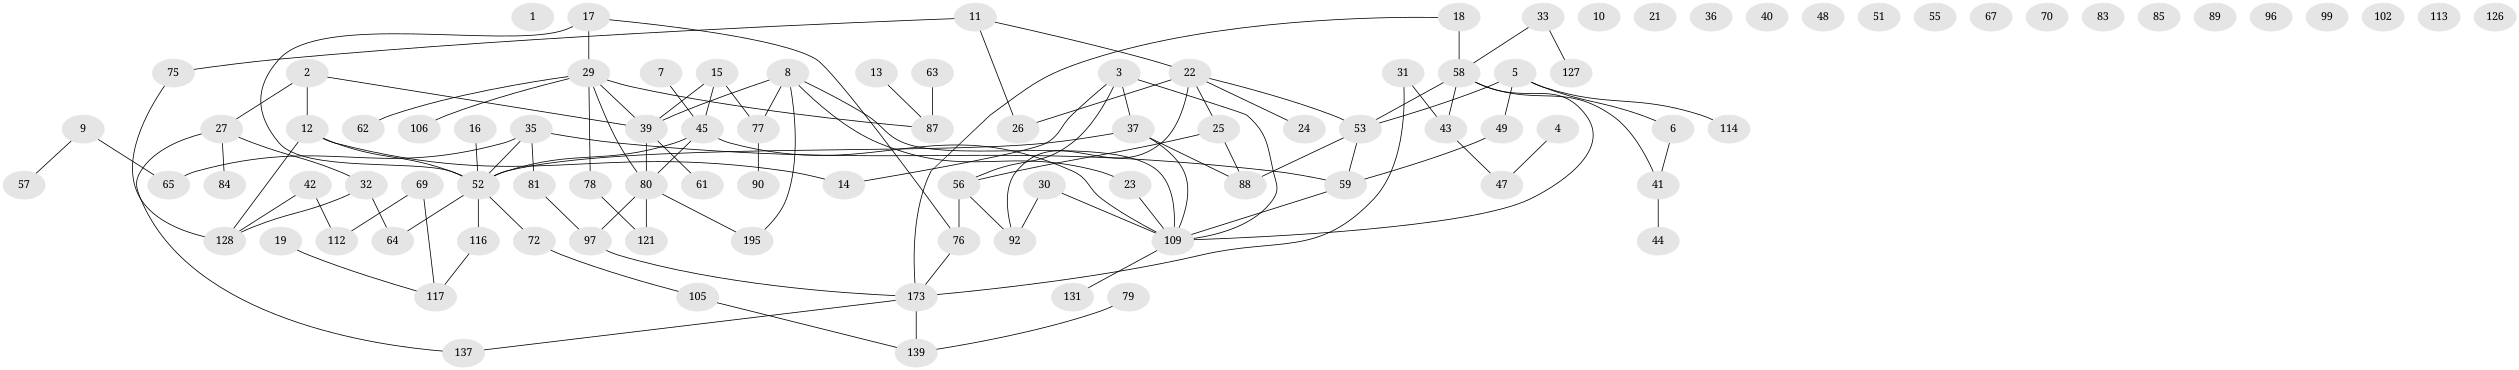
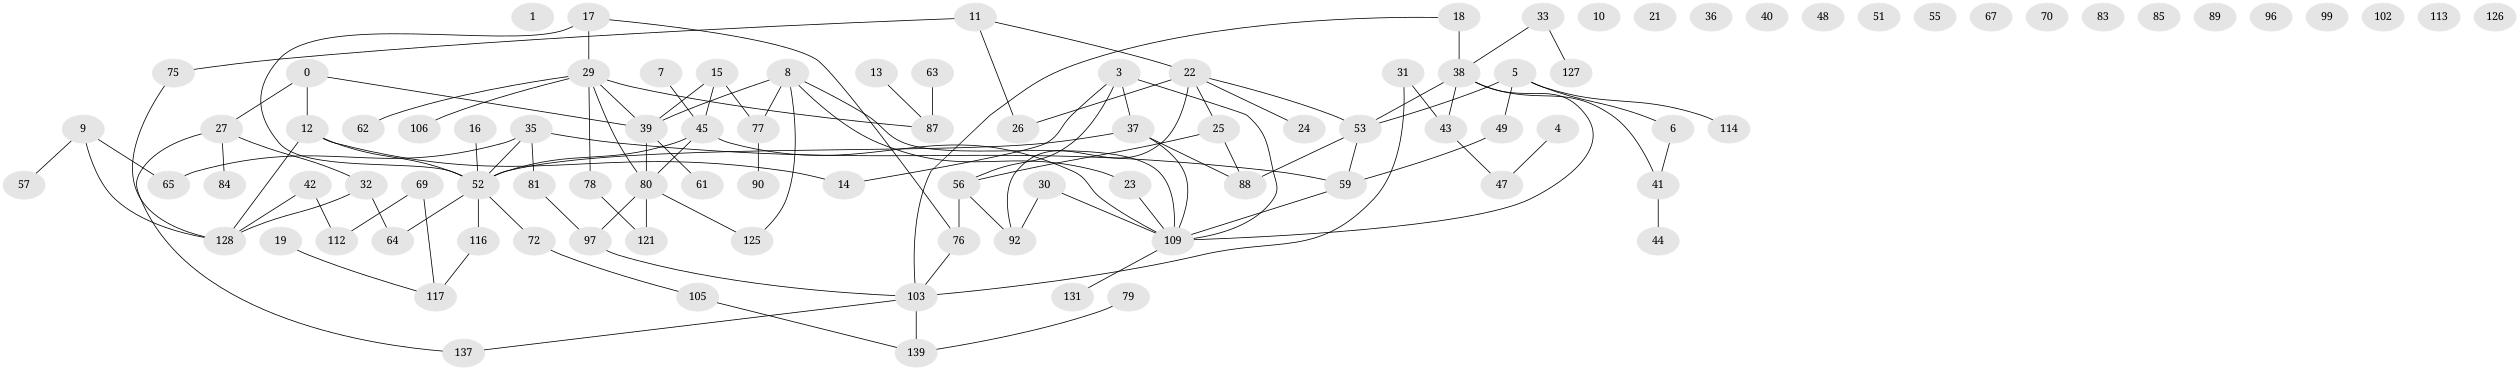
  graph {
    fontname="Noto Serif"
    node [color=gray90 fontname="Noto Serif" style=filled]
    edge [fontname="Noto Serif"]
    1
-   2 [super="+58"]
+   2 [super="+58" label=0]
    12
    27 [super="+98"]
    39 [super="+50"]
    14
    128
    52 [super="+73"]
    32
    84
    137
    80 [super="+115"]
    61
    3 [super="+20"]
    37
    56 [super="+68"]
    109 [super="+138"]
    88 [super="+132"]
    76
    92
    131
    4
    47
    5 [super="+111"]
    6
    49
    53
    114
    41 [super="+123"]
    59 [super="+134"]
    44
    45 [super="+93"]
    7
    8 [super="+66"]
    23 [super="+46"]
    77
-   125 [label=195]
+   125
    90
    9 [super="+28"]
    57
    65
    10
    11 [super="+74"]
    22 [super="+34"]
    26 [super="+104"]
    75
    24 [super="+60"]
    25
    64 [super="+91"]
    72 [super="+101"]
    116
    13 [super="+122"]
    87 [super="+119"]
    15 [super="+82"]
    16
    29 [super="+86"]
    62 [super="+124"]
    78 [super="+136"]
    106
    17
-   103 [super="+120" label=173]
+   103 [super="+120"]
    18 [super="+135"]
-   38 [super="+117" label=58]
+   38 [super="+117"]
    43 [super="+107"]
    n65 [label=139]
    19 [super="+71"]
    n67 [label=117]
    21
    121
    97 [super="+100"]
    30 [super="+54"]
    31
    33
    127
    35
    81 [super="+95"]
    36
    40
    42 [super="+130"]
    112
    48
    51
    105 [super="+110"]
    55
    63 [super="+94"]
    67
    69 [super="+129"]
    70
    79
    83
    85 [super="+108"]
    89
    96
    99
    102
    113
    126
    2 -- 12
    2 -- 27
    2 -- 39
    12 -- 14
    12 -- 128
    12 -- 52
    27 -- 32
    27 -- 84
    27 -- 137
    39 -- 80
    39 -- 61
    52 -- 64
    52 -- 72
    52 -- 116
    32 -- 128
    32 -- 64
    80 -- 125
    80 -- 121
    80 -- 97
    3 -- 14
    3 -- 37
    3 -- 56
    3 -- 109
    37 -- 52
    37 -- 109
    37 -- 88
    56 -- 76
    56 -- 92
    109 -- 131
    76 -- 103
    4 -- 47
    5 -- 6
    5 -- 49
    5 -- 53
    5 -- 114
    6 -- 41
    49 -- 59
    53 -- 88
    53 -- 59
    41 -- 44
    59 -- 109
    45 -- 52 [weight=2]
    45 -- 80
    45 -- 109
    7 -- 45
    8 -- 39
    8 -- 109
    8 -- 23
    8 -- 77
    8 -- 125
    23 -- 109
    77 -- 90
+   9 -- 128
    9 -- 57
    9 -- 65
    11 -- 22
    11 -- 26
    11 -- 75
    22 -- 92
    22 -- 53
    22 -- 26
    22 -- 24
    22 -- 25
    75 -- 128
    25 -- 56
    25 -- 88
    72 -- 105
    116 -- n67
    13 -- 87
    15 -- 39
    15 -- 45
    15 -- 77
    16 -- 52
    29 -- 39
    29 -- 80
    29 -- 87
    29 -- 62
    29 -- 78
    29 -- 106
    78 -- 121
    17 -- 52
    17 -- 76
    17 -- 29
    103 -- 137
    103 -- n65
    18 -- 103
    18 -- 38 [weight=2]
    38 -- 109
    38 -- 53
    38 -- 41
    38 -- 43
    43 -- 47
    19 -- n67
    97 -- 103
    30 -- 109
    30 -- 92
    31 -- 103
    31 -- 43
    33 -- 38
    33 -- 127
    35 -- 52
    35 -- 59
    35 -- 65
    35 -- 81
    81 -- 97
    42 -- 128
    42 -- 112
    105 -- n65
    63 -- 87 [weight=2]
    69 -- n67
    69 -- 112
    79 -- n65
  }
